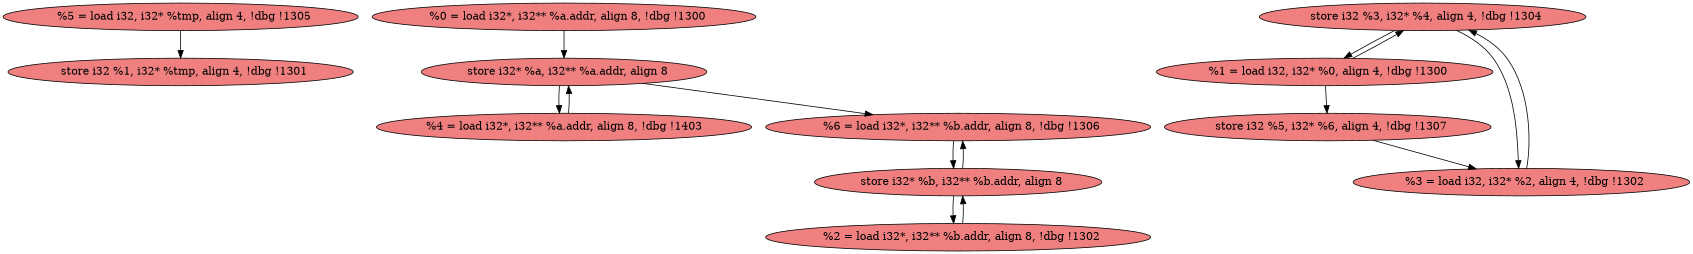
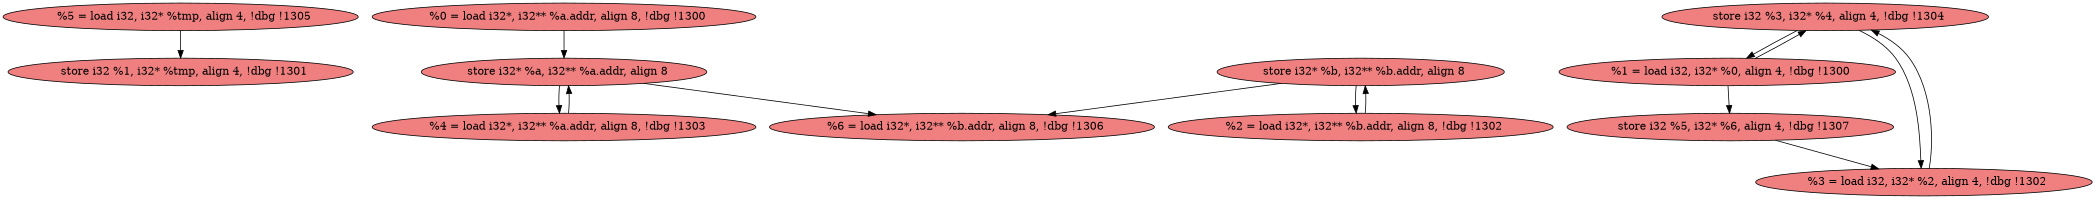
  digraph {
    node [fillcolor=lightcoral shape=ellipse style=filled]
    n1 [label="  store i32 %1, i32* %tmp, align 4, !dbg !1301"]
    n2 [label="  %5 = load i32, i32* %tmp, align 4, !dbg !1305"]
    n3 [label="  %0 = load i32*, i32** %a.addr, align 8, !dbg !1300"]
    n4 [label="  store i32* %a, i32** %a.addr, align 8"]
-   n5 [label="%4 = load i32*, i32** %a.addr, align 8, !dbg !1403"]
+   n5 [label="  %4 = load i32*, i32** %a.addr, align 8, !dbg !1303"]
    n6 [label="  %6 = load i32*, i32** %b.addr, align 8, !dbg !1306"]
    n7 [label="  store i32* %b, i32** %b.addr, align 8"]
    n8 [label="  %2 = load i32*, i32** %b.addr, align 8, !dbg !1302"]
    n9 [label="  store i32 %3, i32* %4, align 4, !dbg !1304"]
    n10 [label="  %1 = load i32, i32* %0, align 4, !dbg !1300"]
    n11 [label="  %3 = load i32, i32* %2, align 4, !dbg !1302"]
    n12 [label="  store i32 %5, i32* %6, align 4, !dbg !1307"]
    n2 -> n1
    n3 -> n4
    n4 -> n5
    n4 -> n6
    n5 -> n4
-   n6 -> n7
    n7 -> n6
    n7 -> n8
    n8 -> n7
    n9 -> n10
    n9 -> n11
    n10 -> n9
    n10 -> n12
    n11 -> n9
    n12 -> n11
  }
